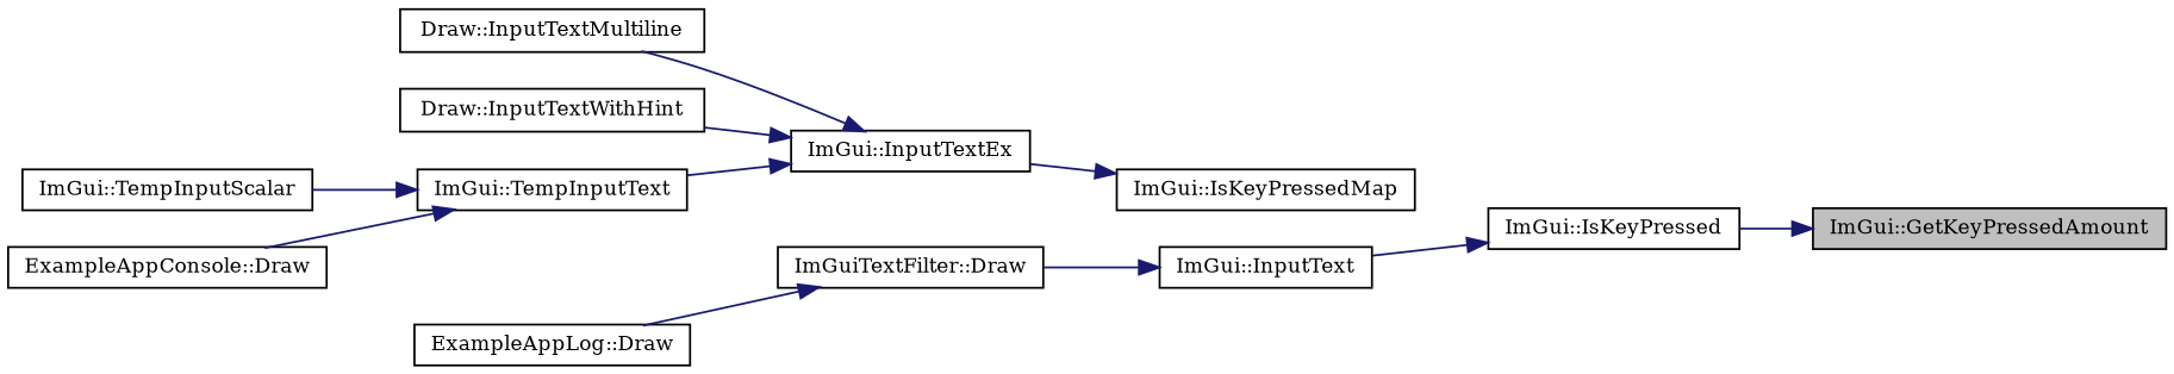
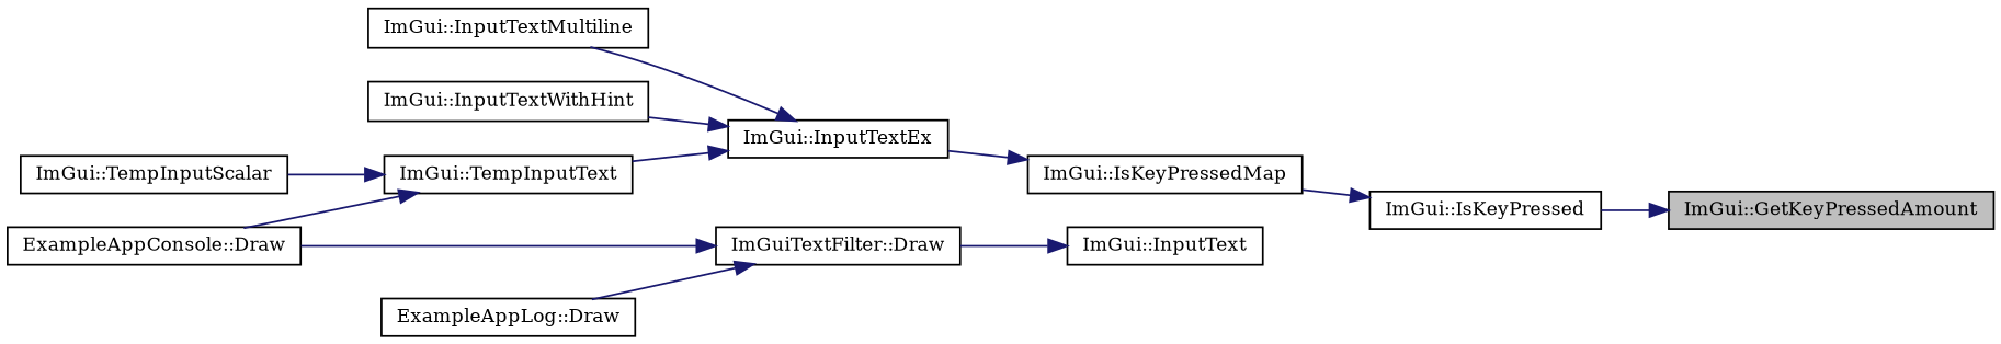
  digraph {
    fontname="DejaVu Serif"
    rankdir=RL
    node [color=black fillcolor=white fontname="DejaVu Serif" fontsize=10 shape=record style=filled]
    edge [color=midnightblue dir=back fontname="DejaVu Serif" fontsize=10 labelfontname=Helvetica labelfontsize=10 style=solid]
    n1 [fillcolor=grey75 fontcolor=black height=0.2 label="ImGui::GetKeyPressedAmount" width=0.4]
    n2 [height=0.2 label="ImGui::IsKeyPressed" width=0.4]
    n3 [height=0.2 label="ImGui::IsKeyPressedMap" width=0.4]
    n4 [height=0.2 label="ImGui::InputTextEx" width=0.4]
-   n5 [height=0.2 label="Draw::InputTextMultiline" width=0.4]
-   n6 [height=0.2 label="Draw::InputTextWithHint" width=0.4]
+   n5 [height=0.2 label="ImGui::InputTextMultiline" width=0.4]
+   n6 [height=0.2 label="ImGui::InputTextWithHint" width=0.4]
    n7 [height=0.2 label="ImGui::TempInputText" width=0.4]
    n8 [height=0.2 label="ImGui::InputText" width=0.4]
    n9 [height=0.2 label="ImGuiTextFilter::Draw" width=0.4]
    n10 [height=0.2 label="ExampleAppConsole::Draw" width=0.4]
    n11 [height=0.2 label="ImGui::TempInputScalar" width=0.4]
    n12 [height=0.2 label="ExampleAppLog::Draw" width=0.4]
    n1 -> n2
-   n2 -> n8
+   n2 -> n3
    n3 -> n4
    n4 -> n5
    n4 -> n6
    n4 -> n7
    n7 -> n10
    n7 -> n11
    n8 -> n9
+   n9 -> n10
    n9 -> n12
  }
